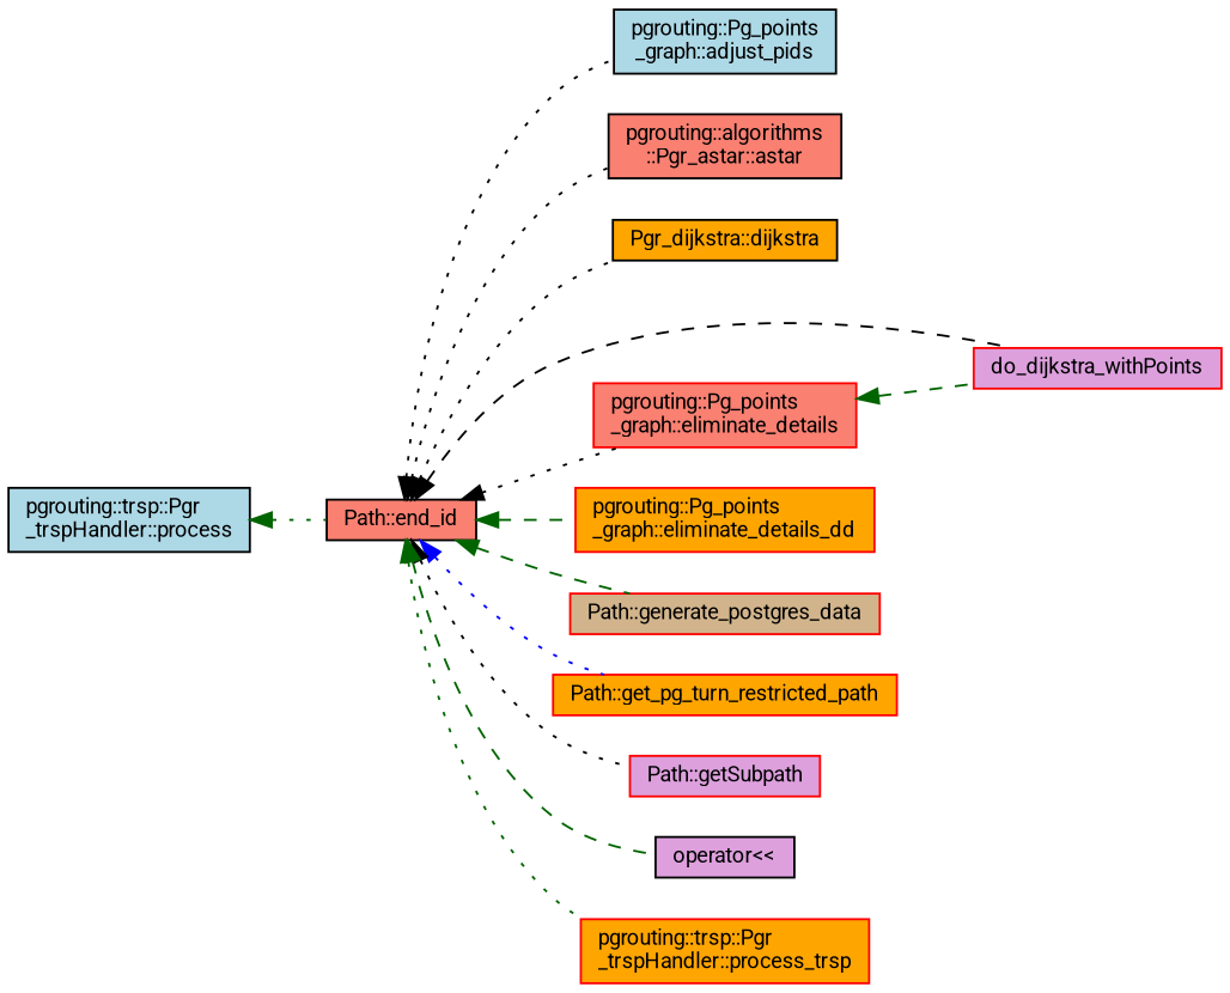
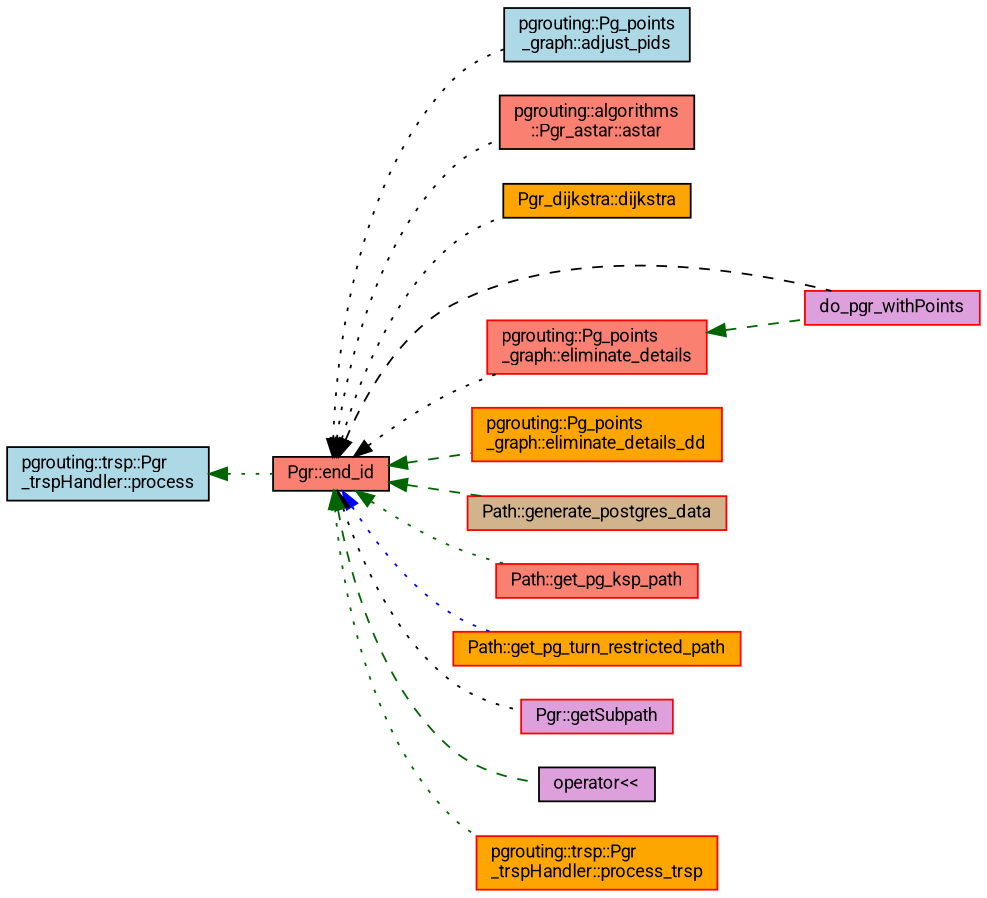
  digraph {
    fontname=Roboto
    rankdir=LR
    node [color=red fillcolor=salmon fontname=Roboto fontsize=10 shape=record style=filled]
    edge [color=darkgreen dir=back fontname=Roboto fontsize=10 labelfontname=Helvetica labelfontsize=10 style=dotted]
-   n1 [color=black fontcolor=black height=0.2 label="Path::end_id" width=0.4]
+   n1 [color=black fontcolor=black height=0.2 label="Pgr::end_id" width=0.4]
    n2 [color=black fillcolor=lightblue height=0.2 label="pgrouting::Pg_points\l_graph::adjust_pids" width=0.4]
    n3 [color=black height=0.2 label="pgrouting::algorithms\l::Pgr_astar::astar" width=0.4]
    n4 [color=black fillcolor=orange height=0.2 label="Pgr_dijkstra::dijkstra" width=0.4]
-   n5 [fillcolor=plum height=0.2 label=do_dijkstra_withPoints width=0.4]
+   n5 [fillcolor=plum height=0.2 label=do_pgr_withPoints width=0.4]
    n6 [height=0.2 label="pgrouting::Pg_points\l_graph::eliminate_details" width=0.4]
    n7 [fillcolor=orange height=0.2 label="pgrouting::Pg_points\l_graph::eliminate_details_dd" width=0.4]
    n8 [fillcolor=tan height=0.2 label="Path::generate_postgres_data" width=0.4]
+   n9 [height=0.2 label="Path::get_pg_ksp_path" width=0.4]
    n10 [fillcolor=orange height=0.2 label="Path::get_pg_turn_restricted_path" width=0.4]
-   n11 [fillcolor=plum height=0.2 label="Path::getSubpath" width=0.4]
+   n11 [fillcolor=plum height=0.2 label="Pgr::getSubpath" width=0.4]
    n12 [color=black fillcolor=plum height=0.2 label="operator\<\<" width=0.4]
    n13 [fillcolor=orange height=0.2 label="pgrouting::trsp::Pgr\l_trspHandler::process_trsp" width=0.4]
    n14 [color=black fillcolor=lightblue height=0.2 label="pgrouting::trsp::Pgr\l_trspHandler::process" width=0.4]
    n1 -> n2 [color=black]
    n1 -> n3 [color=black]
    n1 -> n4 [color=black]
    n1 -> n5 [color=black style=dashed]
    n1 -> n6 [color=black]
    n1 -> n7 [style=dashed]
    n1 -> n8 [style=dashed]
+   n1 -> n9
    n1 -> n10 [color=blue]
    n1 -> n11 [color=black]
    n1 -> n12 [style=dashed]
    n1 -> n13
    n6 -> n5 [style=dashed]
    n14 -> n1
  }
